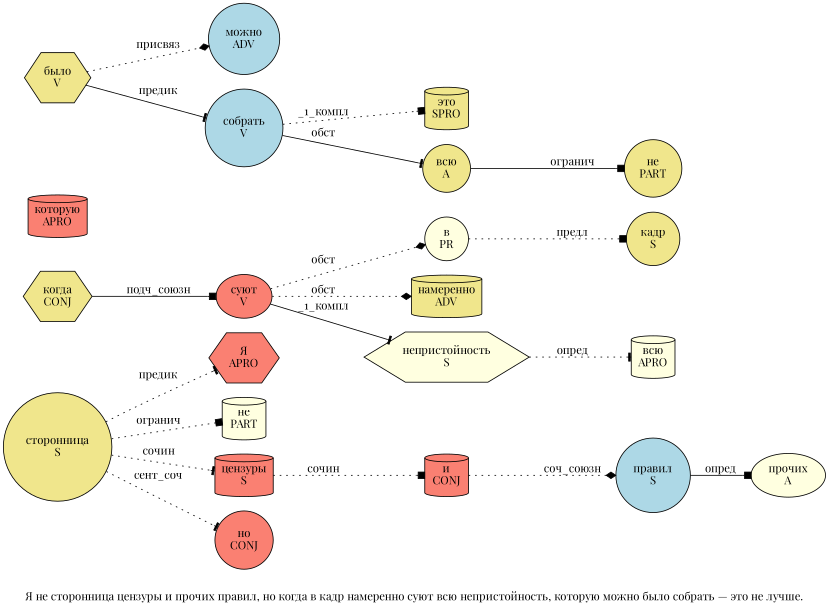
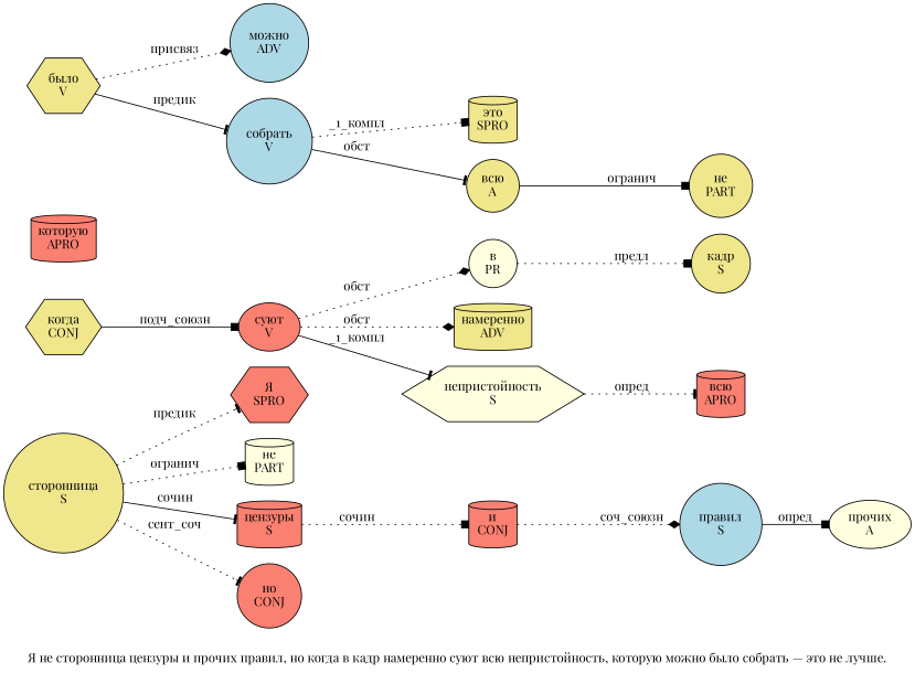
  digraph {
    fontname="Playfair Display"
    label="Я не сторонница цензуры и прочих правил, но когда в кадр намеренно суют всю непристойность, которую можно было собрать — это не лучше."
    rankdir=LR
    node [fillcolor=khaki fontname="Playfair Display" penwidth=1 shape=circle style=filled]
    edge [arrowhead=tee fontname="Playfair Display" style=dotted]
-   n1 [fillcolor=salmon label="Я\nAPRO" shape=hexagon]
+   n1 [fillcolor=salmon label="Я\nSPRO" shape=hexagon]
    n2 [fillcolor=lightyellow label="не\nPART" shape=cylinder]
    n3 [label="сторонница\nS"]
    n4 [fillcolor=salmon label="цензуры\nS" shape=cylinder]
    n5 [fillcolor=salmon label="но\nCONJ"]
    n6 [fillcolor=salmon label="и\nCONJ" shape=cylinder]
    n7 [fillcolor=lightblue label="правил\nS"]
    n8 [fillcolor=lightyellow label="прочих\nA" shape=ellipse]
    n9 [label="когда\nCONJ" shape=hexagon]
    n10 [fillcolor=salmon label="суют\nV" shape=ellipse]
    n11 [fillcolor=lightyellow label="в\nPR"]
    n12 [label="намеренно\nADV" shape=cylinder]
    n13 [fillcolor=lightyellow label="непристойность\nS" shape=hexagon]
    n14 [label="кадр\nS"]
-   n15 [fillcolor=lightyellow label="всю\nAPRO" shape=cylinder]
+   n15 [fillcolor=salmon label="всю\nAPRO" shape=cylinder]
    n16 [fillcolor=salmon label="которую\nAPRO" shape=cylinder]
    n17 [fillcolor=lightblue label="можно\nADV"]
    n18 [label="было\nV" shape=hexagon]
    n19 [fillcolor=lightblue label="собрать\nV"]
    n20 [label="это\nSPRO" shape=cylinder]
    n21 [label="всю\nA"]
    n22 [label="не\nPART"]
    n3 -> n1 [label="предик"]
    n3 -> n2 [arrowhead=box label="огранич"]
-   n3 -> n4 [label="сочин"]
+   n3 -> n4 [label="сочин" style=solid]
    n3 -> n5 [label="сент_соч"]
    n4 -> n6 [arrowhead=box label="сочин"]
    n6 -> n7 [arrowhead=diamond label="соч_союзн"]
    n7 -> n8 [arrowhead=box label="опред" style=solid]
    n9 -> n10 [arrowhead=box label="подч_союзн" style=solid]
    n10 -> n11 [arrowhead=diamond label="обст"]
    n10 -> n12 [arrowhead=diamond label="обст"]
    n10 -> n13 [label="_1_компл" style=solid]
    n11 -> n14 [arrowhead=box label="предл"]
    n13 -> n15 [label="опред"]
    n18 -> n17 [arrowhead=diamond label="присвяз"]
    n18 -> n19 [label="предик" style=solid]
    n19 -> n20 [arrowhead=box label="_1_компл"]
    n19 -> n21 [label="обст" style=solid]
    n21 -> n22 [arrowhead=box label="огранич" style=solid]
  }
